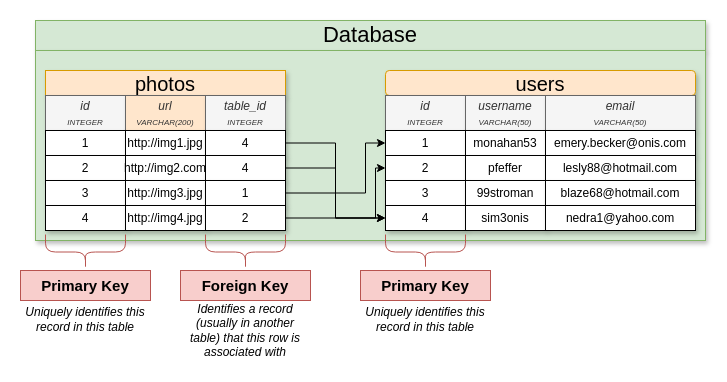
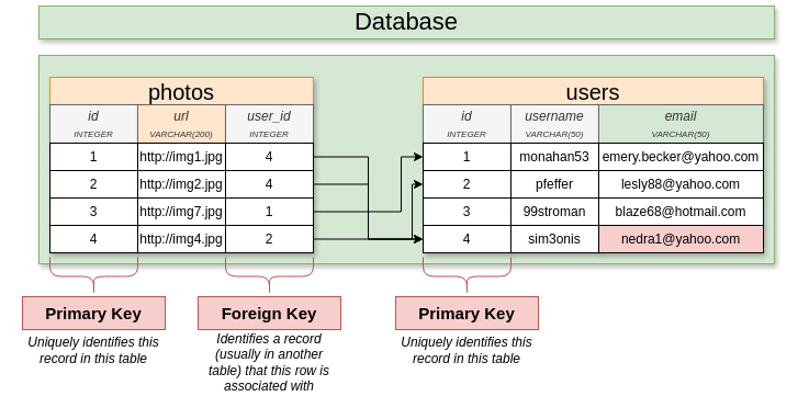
  <mxCell id="0" />
  <mxCell id="1" parent="0" />
- <mxCell id="2" value="Database" style="rounded=0;whiteSpace=wrap;html=1;shadow=1;fontSize=22;fillColor=#d5e8d4;strokeColor=#82b366;" parent="1" vertex="1"><mxGeometry x="35" y="20" width="670" height="30" as="geometry" /></mxCell>
+ <mxCell id="2" value="Database" style="rounded=0;whiteSpace=wrap;html=1;shadow=1;fontSize=22;fillColor=#d5e8d4;strokeColor=#82b366;" parent="1" vertex="1"><mxGeometry x="35" y="5" width="670" height="30" as="geometry" /></mxCell>
  <mxCell id="3" value="" style="rounded=0;whiteSpace=wrap;html=1;shadow=1;fontSize=22;fillColor=#d5e8d4;strokeColor=#82b366;" parent="1" vertex="1"><mxGeometry x="35" y="50" width="670" height="190" as="geometry" /></mxCell>
  <mxCell id="4" value="photos" style="rounded=0;whiteSpace=wrap;html=1;shadow=1;fontSize=20;fillColor=#ffe6cc;strokeColor=#d79b00;" parent="1" vertex="1"><mxGeometry x="45" y="70" width="240" height="25" as="geometry" /></mxCell>
  <mxCell id="5" value="id&lt;br&gt;&lt;font style=&quot;font-size: 8px&quot;&gt;INTEGER&lt;/font&gt;" style="rounded=0;whiteSpace=wrap;html=1;shadow=1;fontSize=12;fillColor=#f5f5f5;strokeColor=#666666;fontColor=#333333;fontStyle=2" parent="1" vertex="1"><mxGeometry x="45" y="95" width="80" height="35" as="geometry" /></mxCell>
  <mxCell id="6" value="url&lt;br&gt;&lt;span style=&quot;font-size: 8px&quot;&gt;VARCHAR(200)&lt;/span&gt;" style="rounded=0;whiteSpace=wrap;html=1;shadow=1;fontSize=12;fillColor=#ffe6cc;strokeColor=#666666;fontColor=#333333;fontStyle=2;" parent="1" vertex="1"><mxGeometry x="125" y="95" width="80" height="35" as="geometry" /></mxCell>
- <mxCell id="7" value="table_id&lt;br&gt;&lt;span style=&quot;font-size: 8px&quot;&gt;INTEGER&lt;/span&gt;" style="rounded=0;whiteSpace=wrap;html=1;shadow=1;fontSize=12;fillColor=#f5f5f5;strokeColor=#666666;fontColor=#333333;fontStyle=2" parent="1" vertex="1"><mxGeometry x="205" y="95" width="80" height="35" as="geometry" /></mxCell>
+ <mxCell id="7" value="user_id&lt;br&gt;&lt;span style=&quot;font-size: 8px&quot;&gt;INTEGER&lt;/span&gt;" style="rounded=0;whiteSpace=wrap;html=1;shadow=1;fontSize=12;fillColor=#f5f5f5;strokeColor=#666666;fontColor=#333333;fontStyle=2" parent="1" vertex="1"><mxGeometry x="205" y="95" width="80" height="35" as="geometry" /></mxCell>
  <mxCell id="8" value="1" style="rounded=0;whiteSpace=wrap;html=1;shadow=1;fontSize=12;fontStyle=0" parent="1" vertex="1"><mxGeometry x="45" y="130" width="80" height="25" as="geometry" /></mxCell>
  <mxCell id="9" value="http://img1.jpg" style="rounded=0;whiteSpace=wrap;html=1;shadow=1;fontSize=12;fontStyle=0" parent="1" vertex="1"><mxGeometry x="125" y="130" width="80" height="25" as="geometry" /></mxCell>
  <mxCell id="10" style="edgeStyle=orthogonalEdgeStyle;rounded=0;orthogonalLoop=1;jettySize=auto;html=1;exitX=1;exitY=0.5;exitDx=0;exitDy=0;entryX=0;entryY=0.5;entryDx=0;entryDy=0;startArrow=none;startFill=0;strokeWidth=1;fontSize=21;" parent="1" source="11" target="37" edge="1"><mxGeometry relative="1" as="geometry" /></mxCell>
  <mxCell id="11" value="4" style="rounded=0;whiteSpace=wrap;html=1;shadow=1;fontSize=12;fontStyle=0" parent="1" vertex="1"><mxGeometry x="205" y="130" width="80" height="25" as="geometry" /></mxCell>
  <mxCell id="12" value="2" style="rounded=0;whiteSpace=wrap;html=1;shadow=1;fontSize=12;fontStyle=0" parent="1" vertex="1"><mxGeometry x="45" y="155" width="80" height="25" as="geometry" /></mxCell>
- <mxCell id="13" value="http://img2.com" style="rounded=0;whiteSpace=wrap;html=1;shadow=1;fontSize=12;fontStyle=0" parent="1" vertex="1"><mxGeometry x="125" y="155" width="80" height="25" as="geometry" /></mxCell>
+ <mxCell id="13" value="http://img2.jpg" style="rounded=0;whiteSpace=wrap;html=1;shadow=1;fontSize=12;fontStyle=0" parent="1" vertex="1"><mxGeometry x="125" y="155" width="80" height="25" as="geometry" /></mxCell>
  <mxCell id="14" style="edgeStyle=orthogonalEdgeStyle;rounded=0;orthogonalLoop=1;jettySize=auto;html=1;exitX=1;exitY=0.5;exitDx=0;exitDy=0;entryX=0;entryY=0.5;entryDx=0;entryDy=0;startArrow=none;startFill=0;strokeWidth=1;fontSize=21;" parent="1" source="15" target="37" edge="1"><mxGeometry relative="1" as="geometry" /></mxCell>
  <mxCell id="15" value="4" style="rounded=0;whiteSpace=wrap;html=1;shadow=1;fontSize=12;fontStyle=0" parent="1" vertex="1"><mxGeometry x="205" y="155" width="80" height="25" as="geometry" /></mxCell>
  <mxCell id="16" value="3" style="rounded=0;whiteSpace=wrap;html=1;shadow=1;fontSize=12;fontStyle=0" parent="1" vertex="1"><mxGeometry x="45" y="180" width="80" height="25" as="geometry" /></mxCell>
- <mxCell id="17" value="http://img3.jpg" style="rounded=0;whiteSpace=wrap;html=1;shadow=1;fontSize=12;fontStyle=0" parent="1" vertex="1"><mxGeometry x="125" y="180" width="80" height="25" as="geometry" /></mxCell>
+ <mxCell id="17" value="http://img7.jpg" style="rounded=0;whiteSpace=wrap;html=1;shadow=1;fontSize=12;fontStyle=0" parent="1" vertex="1"><mxGeometry x="125" y="180" width="80" height="25" as="geometry" /></mxCell>
  <mxCell id="18" style="edgeStyle=orthogonalEdgeStyle;rounded=0;orthogonalLoop=1;jettySize=auto;html=1;exitX=1;exitY=0.5;exitDx=0;exitDy=0;entryX=0;entryY=0.5;entryDx=0;entryDy=0;startArrow=none;startFill=0;strokeWidth=1;fontSize=21;" parent="1" source="19" target="28" edge="1"><mxGeometry relative="1" as="geometry"><Array as="points"><mxPoint x="365" y="193" /><mxPoint x="365" y="143" /></Array></mxGeometry></mxCell>
  <mxCell id="19" value="1" style="rounded=0;whiteSpace=wrap;html=1;shadow=1;fontSize=12;fontStyle=0" parent="1" vertex="1"><mxGeometry x="205" y="180" width="80" height="25" as="geometry" /></mxCell>
  <mxCell id="20" value="4" style="rounded=0;whiteSpace=wrap;html=1;shadow=1;fontSize=12;fontStyle=0" parent="1" vertex="1"><mxGeometry x="45" y="205" width="80" height="25" as="geometry" /></mxCell>
  <mxCell id="21" value="http://img4.jpg" style="rounded=0;whiteSpace=wrap;html=1;shadow=1;fontSize=12;fontStyle=0" parent="1" vertex="1"><mxGeometry x="125" y="205" width="80" height="25" as="geometry" /></mxCell>
  <mxCell id="22" style="edgeStyle=orthogonalEdgeStyle;rounded=0;orthogonalLoop=1;jettySize=auto;html=1;exitX=1;exitY=0.5;exitDx=0;exitDy=0;entryX=0;entryY=0.5;entryDx=0;entryDy=0;startArrow=none;startFill=0;strokeWidth=1;fontSize=21;" parent="1" source="23" target="31" edge="1"><mxGeometry relative="1" as="geometry"><Array as="points"><mxPoint x="375" y="218" /><mxPoint x="375" y="168" /></Array></mxGeometry></mxCell>
  <mxCell id="23" value="2" style="rounded=0;whiteSpace=wrap;html=1;shadow=1;fontSize=12;fontStyle=0" parent="1" vertex="1"><mxGeometry x="205" y="205" width="80" height="25" as="geometry" /></mxCell>
- <mxCell id="24" value="users" style="whiteSpace=wrap;html=1;shadow=1;fontSize=20;fillColor=#ffe6cc;strokeColor=#d79b00;rounded=1;" parent="1" vertex="1"><mxGeometry x="385" y="70" width="310" height="25" as="geometry" /></mxCell>
+ <mxCell id="24" value="users" style="rounded=0;whiteSpace=wrap;html=1;shadow=1;fontSize=20;fillColor=#ffe6cc;strokeColor=#d79b00;" parent="1" vertex="1"><mxGeometry x="385" y="70" width="310" height="25" as="geometry" /></mxCell>
  <mxCell id="25" value="id&lt;br&gt;&lt;font style=&quot;font-size: 8px&quot;&gt;INTEGER&lt;/font&gt;" style="rounded=0;whiteSpace=wrap;html=1;shadow=1;fontSize=12;fillColor=#f5f5f5;strokeColor=#666666;fontColor=#333333;fontStyle=2" parent="1" vertex="1"><mxGeometry x="385" y="95" width="80" height="35" as="geometry" /></mxCell>
  <mxCell id="26" value="username&lt;br&gt;&lt;span style=&quot;font-size: 8px&quot;&gt;VARCHAR(50)&lt;/span&gt;" style="rounded=0;whiteSpace=wrap;html=1;shadow=1;fontSize=12;fillColor=#f5f5f5;strokeColor=#666666;fontColor=#333333;fontStyle=2" parent="1" vertex="1"><mxGeometry x="465" y="95" width="80" height="35" as="geometry" /></mxCell>
- <mxCell id="27" value="email&lt;br&gt;&lt;span style=&quot;font-size: 8px&quot;&gt;VARCHAR(50)&lt;/span&gt;" style="rounded=0;whiteSpace=wrap;html=1;shadow=1;fontSize=12;fillColor=#f5f5f5;strokeColor=#666666;fontColor=#333333;fontStyle=2" parent="1" vertex="1"><mxGeometry x="545" y="95" width="150" height="35" as="geometry" /></mxCell>
+ <mxCell id="27" value="email&lt;br&gt;&lt;span style=&quot;font-size: 8px&quot;&gt;VARCHAR(50)&lt;/span&gt;" style="rounded=0;whiteSpace=wrap;html=1;shadow=1;fontSize=12;fillColor=#d5e8d4;strokeColor=#666666;fontColor=#333333;fontStyle=2;" parent="1" vertex="1"><mxGeometry x="545" y="95" width="150" height="35" as="geometry" /></mxCell>
  <mxCell id="28" value="1" style="rounded=0;whiteSpace=wrap;html=1;shadow=1;fontSize=12;fontStyle=0" parent="1" vertex="1"><mxGeometry x="385" y="130" width="80" height="25" as="geometry" /></mxCell>
  <mxCell id="29" value="monahan53" style="rounded=0;whiteSpace=wrap;html=1;shadow=1;fontSize=12;fontStyle=0" parent="1" vertex="1"><mxGeometry x="465" y="130" width="80" height="25" as="geometry" /></mxCell>
- <mxCell id="30" value="emery.becker@onis.com" style="rounded=0;whiteSpace=wrap;html=1;shadow=1;fontSize=12;fontStyle=0" parent="1" vertex="1"><mxGeometry x="545" y="130" width="150" height="25" as="geometry" /></mxCell>
+ <mxCell id="30" value="emery.becker@yahoo.com" style="rounded=0;whiteSpace=wrap;html=1;shadow=1;fontSize=12;fontStyle=0" parent="1" vertex="1"><mxGeometry x="545" y="130" width="150" height="25" as="geometry" /></mxCell>
  <mxCell id="31" value="2" style="rounded=0;whiteSpace=wrap;html=1;shadow=1;fontSize=12;fontStyle=0" parent="1" vertex="1"><mxGeometry x="385" y="155" width="80" height="25" as="geometry" /></mxCell>
  <mxCell id="32" value="pfeffer" style="rounded=0;whiteSpace=wrap;html=1;shadow=1;fontSize=12;fontStyle=0" parent="1" vertex="1"><mxGeometry x="465" y="155" width="80" height="25" as="geometry" /></mxCell>
- <mxCell id="33" value="lesly88@hotmail.com" style="rounded=0;whiteSpace=wrap;html=1;shadow=1;fontSize=12;fontStyle=0" parent="1" vertex="1"><mxGeometry x="545" y="155" width="150" height="25" as="geometry" /></mxCell>
+ <mxCell id="33" value="lesly88@yahoo.com" style="rounded=0;whiteSpace=wrap;html=1;shadow=1;fontSize=12;fontStyle=0" parent="1" vertex="1"><mxGeometry x="545" y="155" width="150" height="25" as="geometry" /></mxCell>
  <mxCell id="34" value="3" style="rounded=0;whiteSpace=wrap;html=1;shadow=1;fontSize=12;fontStyle=0" parent="1" vertex="1"><mxGeometry x="385" y="180" width="80" height="25" as="geometry" /></mxCell>
  <mxCell id="35" value="99stroman" style="rounded=0;whiteSpace=wrap;html=1;shadow=1;fontSize=12;fontStyle=0" parent="1" vertex="1"><mxGeometry x="465" y="180" width="80" height="25" as="geometry" /></mxCell>
  <mxCell id="36" value="blaze68@hotmail.com" style="rounded=0;whiteSpace=wrap;html=1;shadow=1;fontSize=12;fontStyle=0" parent="1" vertex="1"><mxGeometry x="545" y="180" width="150" height="25" as="geometry" /></mxCell>
  <mxCell id="37" value="4" style="rounded=0;whiteSpace=wrap;html=1;shadow=1;fontSize=12;fontStyle=0" parent="1" vertex="1"><mxGeometry x="385" y="205" width="80" height="25" as="geometry" /></mxCell>
  <mxCell id="38" value="sim3onis" style="rounded=0;whiteSpace=wrap;html=1;shadow=1;fontSize=12;fontStyle=0" parent="1" vertex="1"><mxGeometry x="465" y="205" width="80" height="25" as="geometry" /></mxCell>
- <mxCell id="39" value="nedra1@yahoo.com" style="rounded=0;whiteSpace=wrap;html=1;shadow=1;fontSize=12;fontStyle=0" parent="1" vertex="1"><mxGeometry x="545" y="205" width="150" height="25" as="geometry" /></mxCell>
+ <mxCell id="39" value="nedra1@yahoo.com" style="rounded=0;whiteSpace=wrap;html=1;shadow=1;fontSize=12;fontStyle=0;fillColor=#f8cecc;" parent="1" vertex="1"><mxGeometry x="545" y="205" width="150" height="25" as="geometry" /></mxCell>
  <mxCell id="40" value="" style="shape=curlyBracket;whiteSpace=wrap;html=1;rounded=1;strokeWidth=1;fontSize=15;rotation=-90;fillColor=#f8cecc;strokeColor=#b85450;" parent="1" vertex="1"><mxGeometry x="67.5" y="211.5" width="35" height="80" as="geometry" /></mxCell>
  <mxCell id="41" value="Primary Key" style="rounded=0;whiteSpace=wrap;html=1;strokeWidth=1;fontSize=15;fillColor=#f8cecc;strokeColor=#b85450;fontStyle=1" parent="1" vertex="1"><mxGeometry x="20" y="270" width="130" height="30" as="geometry" /></mxCell>
  <mxCell id="42" value="Uniquely identifies this record in this table" style="text;html=1;strokeColor=none;fillColor=none;align=center;verticalAlign=middle;whiteSpace=wrap;rounded=0;fontSize=12;fontStyle=2" parent="1" vertex="1"><mxGeometry x="20" y="299" width="130" height="40" as="geometry" /></mxCell>
  <mxCell id="43" value="" style="shape=curlyBracket;whiteSpace=wrap;html=1;rounded=1;strokeWidth=1;fontSize=15;rotation=-90;fillColor=#f8cecc;strokeColor=#b85450;" parent="1" vertex="1"><mxGeometry x="227.5" y="211.5" width="35" height="80" as="geometry" /></mxCell>
  <mxCell id="44" value="Foreign Key" style="rounded=0;whiteSpace=wrap;html=1;strokeWidth=1;fontSize=15;fillColor=#f8cecc;strokeColor=#b85450;fontStyle=1" parent="1" vertex="1"><mxGeometry x="180" y="270" width="130" height="30" as="geometry" /></mxCell>
  <mxCell id="45" value="Identifies a record (usually in another table) that this row is associated with" style="text;html=1;strokeColor=none;fillColor=none;align=center;verticalAlign=middle;whiteSpace=wrap;rounded=0;fontSize=12;fontStyle=2" parent="1" vertex="1"><mxGeometry x="180" y="299" width="130" height="61" as="geometry" /></mxCell>
  <mxCell id="46" value="" style="shape=curlyBracket;whiteSpace=wrap;html=1;rounded=1;strokeWidth=1;fontSize=15;rotation=-90;fillColor=#f8cecc;strokeColor=#b85450;" parent="1" vertex="1"><mxGeometry x="407.5" y="211.5" width="35" height="80" as="geometry" /></mxCell>
  <mxCell id="47" value="Primary Key" style="rounded=0;whiteSpace=wrap;html=1;strokeWidth=1;fontSize=15;fillColor=#f8cecc;strokeColor=#b85450;fontStyle=1" parent="1" vertex="1"><mxGeometry x="360" y="270" width="130" height="30" as="geometry" /></mxCell>
  <mxCell id="48" value="Uniquely identifies this record in this table" style="text;html=1;strokeColor=none;fillColor=none;align=center;verticalAlign=middle;whiteSpace=wrap;rounded=0;fontSize=12;fontStyle=2" parent="1" vertex="1"><mxGeometry x="360" y="299" width="130" height="40" as="geometry" /></mxCell>
